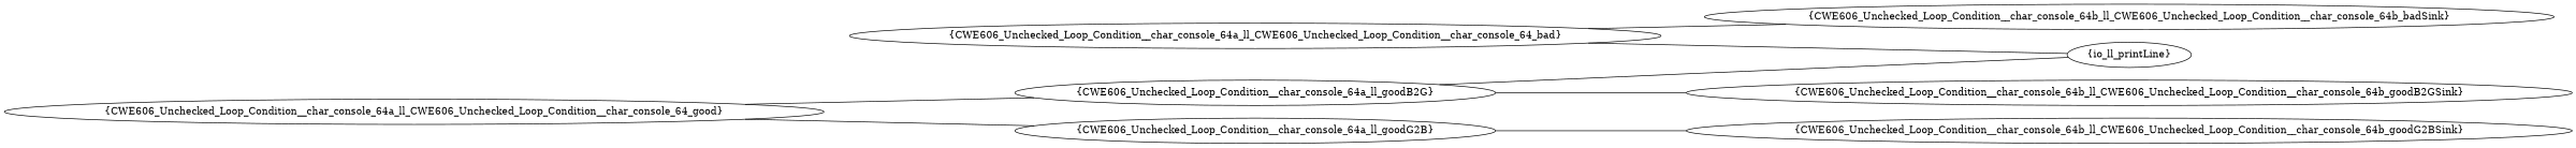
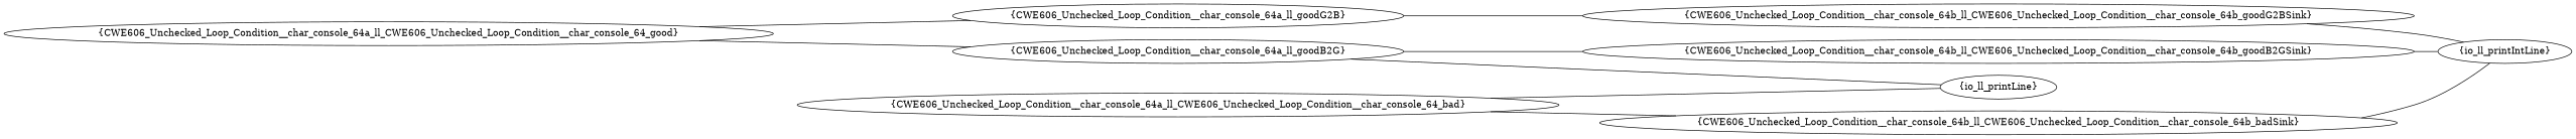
  graph {
    rankdir=LR
    n1 [label="{CWE606_Unchecked_Loop_Condition__char_console_64b_ll_CWE606_Unchecked_Loop_Condition__char_console_64b_goodB2GSink}"]
+   n2 [label="{io_ll_printIntLine}"]
    n3 [label="{CWE606_Unchecked_Loop_Condition__char_console_64b_ll_CWE606_Unchecked_Loop_Condition__char_console_64b_goodG2BSink}"]
    n4 [label="{CWE606_Unchecked_Loop_Condition__char_console_64a_ll_CWE606_Unchecked_Loop_Condition__char_console_64_good}"]
    n5 [label="{CWE606_Unchecked_Loop_Condition__char_console_64a_ll_goodG2B}"]
    n6 [label="{CWE606_Unchecked_Loop_Condition__char_console_64a_ll_goodB2G}"]
    n7 [label="{io_ll_printLine}"]
    n8 [label="{CWE606_Unchecked_Loop_Condition__char_console_64b_ll_CWE606_Unchecked_Loop_Condition__char_console_64b_badSink}"]
    n9 [label="{CWE606_Unchecked_Loop_Condition__char_console_64a_ll_CWE606_Unchecked_Loop_Condition__char_console_64_bad}"]
+   n1 -- n2
+   n3 -- n2
    n4 -- n5
    n4 -- n6
    n5 -- n3
    n6 -- n1
    n6 -- n7
+   n8 -- n2
    n9 -- n7
    n9 -- n8
  }
